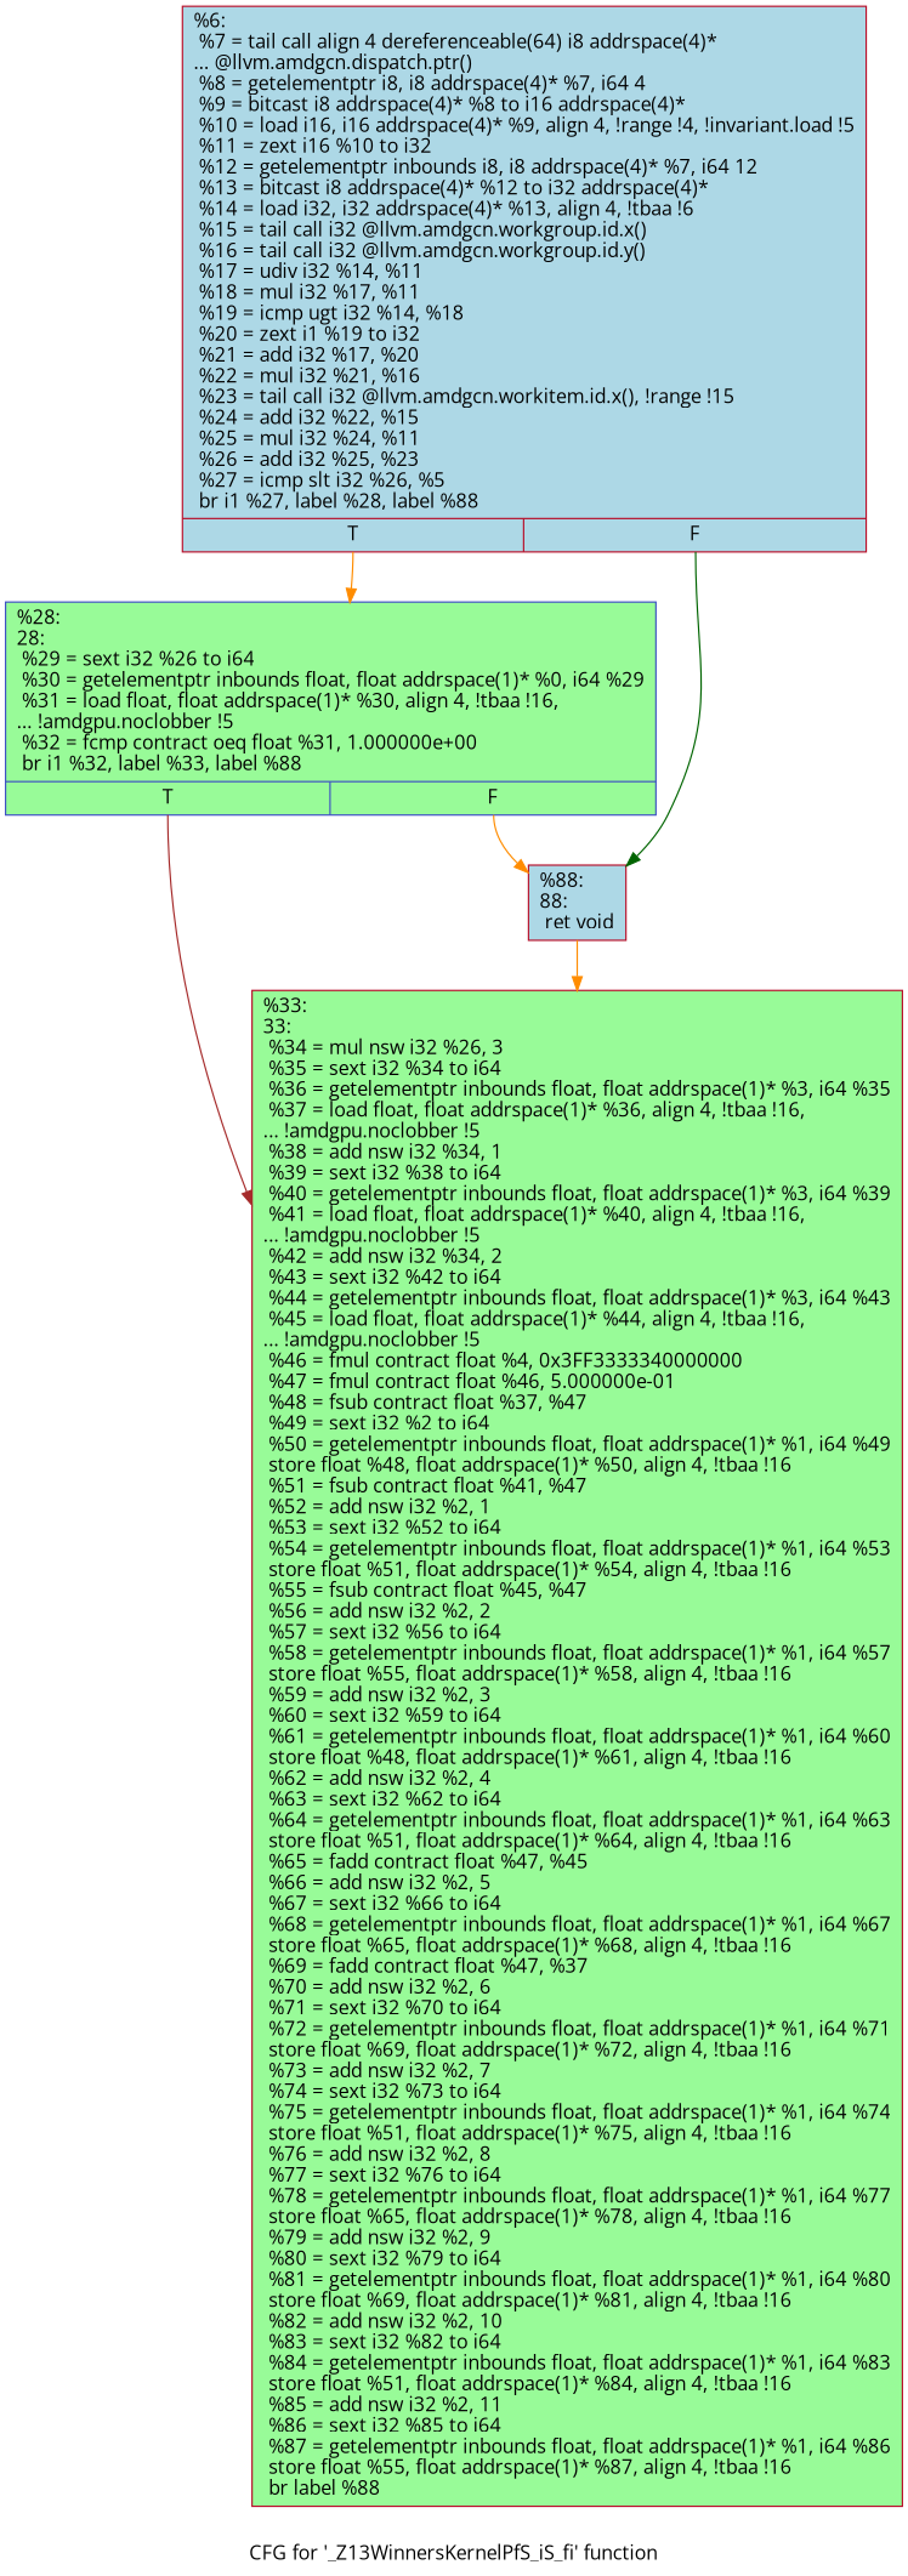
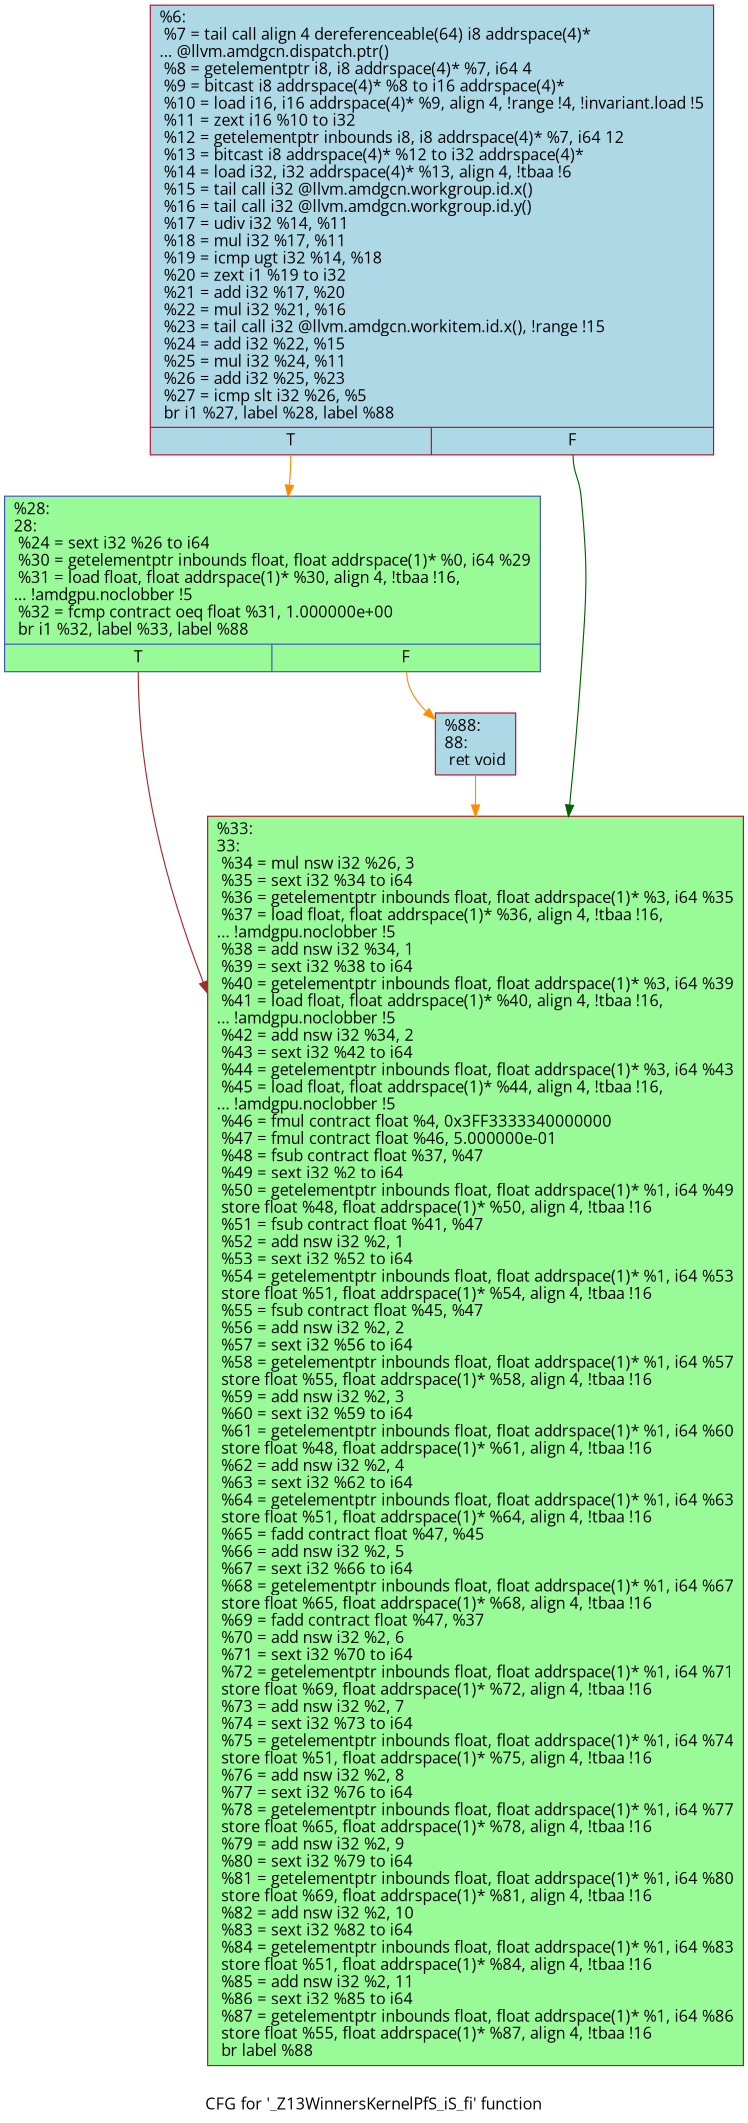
  digraph {
    fontname="Open Sans"
    label="CFG for '_Z13WinnersKernelPfS_iS_fi' function"
    node [color="#b70d28ff" fillcolor=lightblue fontname="Open Sans" shape=record style=filled]
    edge [color=darkorange fontname="Open Sans" tailport=s0]
    n1 [label="{%6:\l  %7 = tail call align 4 dereferenceable(64) i8 addrspace(4)*\l... @llvm.amdgcn.dispatch.ptr()\l  %8 = getelementptr i8, i8 addrspace(4)* %7, i64 4\l  %9 = bitcast i8 addrspace(4)* %8 to i16 addrspace(4)*\l  %10 = load i16, i16 addrspace(4)* %9, align 4, !range !4, !invariant.load !5\l  %11 = zext i16 %10 to i32\l  %12 = getelementptr inbounds i8, i8 addrspace(4)* %7, i64 12\l  %13 = bitcast i8 addrspace(4)* %12 to i32 addrspace(4)*\l  %14 = load i32, i32 addrspace(4)* %13, align 4, !tbaa !6\l  %15 = tail call i32 @llvm.amdgcn.workgroup.id.x()\l  %16 = tail call i32 @llvm.amdgcn.workgroup.id.y()\l  %17 = udiv i32 %14, %11\l  %18 = mul i32 %17, %11\l  %19 = icmp ugt i32 %14, %18\l  %20 = zext i1 %19 to i32\l  %21 = add i32 %17, %20\l  %22 = mul i32 %21, %16\l  %23 = tail call i32 @llvm.amdgcn.workitem.id.x(), !range !15\l  %24 = add i32 %22, %15\l  %25 = mul i32 %24, %11\l  %26 = add i32 %25, %23\l  %27 = icmp slt i32 %26, %5\l  br i1 %27, label %28, label %88\l|{<s0>T|<s1>F}}"]
-   n2 [color="#3d50c3ff" fillcolor=palegreen label="{%28:\l28:                                               \l  %29 = sext i32 %26 to i64\l  %30 = getelementptr inbounds float, float addrspace(1)* %0, i64 %29\l  %31 = load float, float addrspace(1)* %30, align 4, !tbaa !16,\l... !amdgpu.noclobber !5\l  %32 = fcmp contract oeq float %31, 1.000000e+00\l  br i1 %32, label %33, label %88\l|{<s0>T|<s1>F}}"]
+   n2 [color="#3d50c3ff" fillcolor=palegreen label="{%28:\l28:                                               \l  %24 = sext i32 %26 to i64\l  %30 = getelementptr inbounds float, float addrspace(1)* %0, i64 %29\l  %31 = load float, float addrspace(1)* %30, align 4, !tbaa !16,\l... !amdgpu.noclobber !5\l  %32 = fcmp contract oeq float %31, 1.000000e+00\l  br i1 %32, label %33, label %88\l|{<s0>T|<s1>F}}"]
    n3 [label="{%88:\l88:                                               \l  ret void\l}"]
    n4 [fillcolor=palegreen label="{%33:\l33:                                               \l  %34 = mul nsw i32 %26, 3\l  %35 = sext i32 %34 to i64\l  %36 = getelementptr inbounds float, float addrspace(1)* %3, i64 %35\l  %37 = load float, float addrspace(1)* %36, align 4, !tbaa !16,\l... !amdgpu.noclobber !5\l  %38 = add nsw i32 %34, 1\l  %39 = sext i32 %38 to i64\l  %40 = getelementptr inbounds float, float addrspace(1)* %3, i64 %39\l  %41 = load float, float addrspace(1)* %40, align 4, !tbaa !16,\l... !amdgpu.noclobber !5\l  %42 = add nsw i32 %34, 2\l  %43 = sext i32 %42 to i64\l  %44 = getelementptr inbounds float, float addrspace(1)* %3, i64 %43\l  %45 = load float, float addrspace(1)* %44, align 4, !tbaa !16,\l... !amdgpu.noclobber !5\l  %46 = fmul contract float %4, 0x3FF3333340000000\l  %47 = fmul contract float %46, 5.000000e-01\l  %48 = fsub contract float %37, %47\l  %49 = sext i32 %2 to i64\l  %50 = getelementptr inbounds float, float addrspace(1)* %1, i64 %49\l  store float %48, float addrspace(1)* %50, align 4, !tbaa !16\l  %51 = fsub contract float %41, %47\l  %52 = add nsw i32 %2, 1\l  %53 = sext i32 %52 to i64\l  %54 = getelementptr inbounds float, float addrspace(1)* %1, i64 %53\l  store float %51, float addrspace(1)* %54, align 4, !tbaa !16\l  %55 = fsub contract float %45, %47\l  %56 = add nsw i32 %2, 2\l  %57 = sext i32 %56 to i64\l  %58 = getelementptr inbounds float, float addrspace(1)* %1, i64 %57\l  store float %55, float addrspace(1)* %58, align 4, !tbaa !16\l  %59 = add nsw i32 %2, 3\l  %60 = sext i32 %59 to i64\l  %61 = getelementptr inbounds float, float addrspace(1)* %1, i64 %60\l  store float %48, float addrspace(1)* %61, align 4, !tbaa !16\l  %62 = add nsw i32 %2, 4\l  %63 = sext i32 %62 to i64\l  %64 = getelementptr inbounds float, float addrspace(1)* %1, i64 %63\l  store float %51, float addrspace(1)* %64, align 4, !tbaa !16\l  %65 = fadd contract float %47, %45\l  %66 = add nsw i32 %2, 5\l  %67 = sext i32 %66 to i64\l  %68 = getelementptr inbounds float, float addrspace(1)* %1, i64 %67\l  store float %65, float addrspace(1)* %68, align 4, !tbaa !16\l  %69 = fadd contract float %47, %37\l  %70 = add nsw i32 %2, 6\l  %71 = sext i32 %70 to i64\l  %72 = getelementptr inbounds float, float addrspace(1)* %1, i64 %71\l  store float %69, float addrspace(1)* %72, align 4, !tbaa !16\l  %73 = add nsw i32 %2, 7\l  %74 = sext i32 %73 to i64\l  %75 = getelementptr inbounds float, float addrspace(1)* %1, i64 %74\l  store float %51, float addrspace(1)* %75, align 4, !tbaa !16\l  %76 = add nsw i32 %2, 8\l  %77 = sext i32 %76 to i64\l  %78 = getelementptr inbounds float, float addrspace(1)* %1, i64 %77\l  store float %65, float addrspace(1)* %78, align 4, !tbaa !16\l  %79 = add nsw i32 %2, 9\l  %80 = sext i32 %79 to i64\l  %81 = getelementptr inbounds float, float addrspace(1)* %1, i64 %80\l  store float %69, float addrspace(1)* %81, align 4, !tbaa !16\l  %82 = add nsw i32 %2, 10\l  %83 = sext i32 %82 to i64\l  %84 = getelementptr inbounds float, float addrspace(1)* %1, i64 %83\l  store float %51, float addrspace(1)* %84, align 4, !tbaa !16\l  %85 = add nsw i32 %2, 11\l  %86 = sext i32 %85 to i64\l  %87 = getelementptr inbounds float, float addrspace(1)* %1, i64 %86\l  store float %55, float addrspace(1)* %87, align 4, !tbaa !16\l  br label %88\l}"]
    n1 -> n2
-   n1 -> n3 [color=darkgreen tailport=s1]
+   n1 -> n4 [color=darkgreen tailport=s1]
    n2 -> n3 [tailport=s1]
    n2 -> n4 [color=brown]
    n3 -> n4
  }
